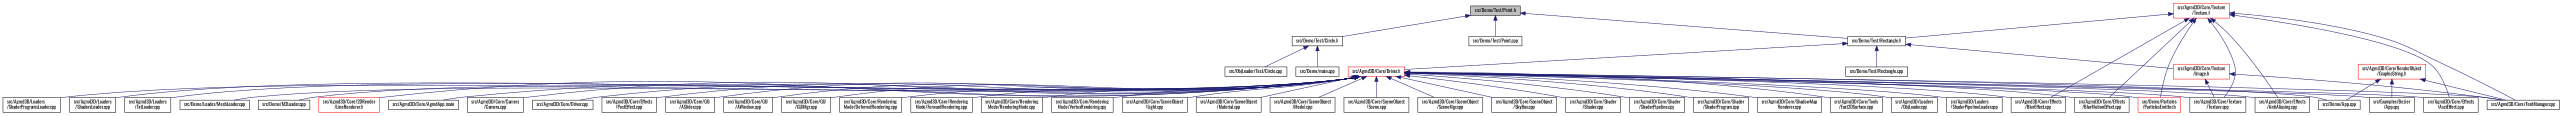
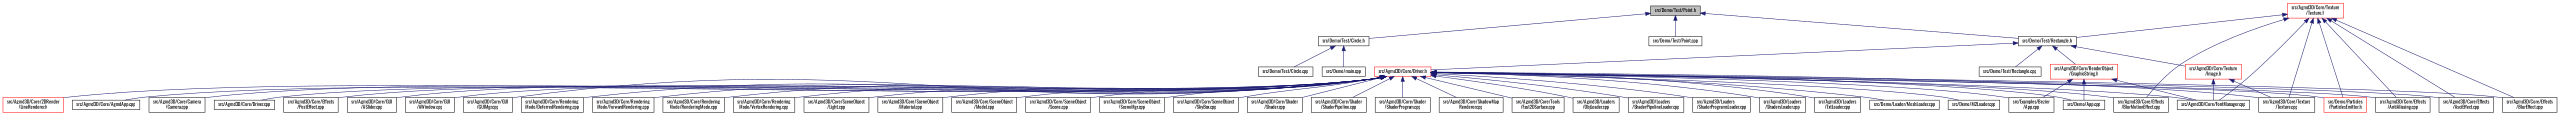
  digraph {
    fontname=Oswald
    node [color=black fillcolor=white fontname=Oswald fontsize=10 shape=record style=filled]
    edge [color=midnightblue dir=back fontname=Oswald fontsize=10 labelfontname=Helvetica labelfontsize=10 style=solid]
    n1 [fillcolor=grey75 fontcolor=black height=0.2 label="src/Demo/Test/Point.h" width=0.4]
    n2 [height=0.2 label="src/Demo/Test/Circle.h" width=0.4]
    n3 [height=0.2 label="src/Demo/Test/Point.cpp" width=0.4]
    n4 [height=0.2 label="src/Demo/Test/Rectangle.h" width=0.4]
    n5 [height=0.2 label="src/Demo/main.cpp" width=0.4]
-   n6 [height=0.2 label="src/ObjLoader/Test/Circle.cpp" width=0.4]
+   n6 [height=0.2 label="src/Demo/Test/Circle.cpp" width=0.4]
    n7 [color=red height=0.2 label="src/Agmd3D/Core/Driver.h" width=0.4]
    n8 [color=red height=0.2 label="src/Agmd3D/Core/RenderObject\l/GraphicString.h" width=0.4]
    n9 [color=red height=0.2 label="src/Agmd3D/Core/Texture\l/Image.h" width=0.4]
    n10 [height=0.2 label="src/Demo/Test/Rectangle.cpp" width=0.4]
    n11 [color=red height=0.2 label="src/Agmd3D/Core/2DRender\l/LineRenderer.h" width=0.4]
-   n12 [height=0.2 label="src/Agmd3D/Core/AgmdApp.main" width=0.4]
+   n12 [height=0.2 label="src/Agmd3D/Core/AgmdApp.cpp" width=0.4]
    n13 [height=0.2 label="src/Agmd3D/Core/Camera\l/Camera.cpp" width=0.4]
    n14 [height=0.2 label="src/Agmd3D/Core/Driver.cpp" width=0.4]
    n15 [height=0.2 label="src/Agmd3D/Core/Effects\l/AntiAliasing.cpp" width=0.4]
    n16 [height=0.2 label="src/Agmd3D/Core/Effects\l/AsciEffect.cpp" width=0.4]
    n17 [height=0.2 label="src/Agmd3D/Core/Effects\l/BlurEffect.cpp" width=0.4]
    n18 [height=0.2 label="src/Agmd3D/Core/Effects\l/BlurMotionEffect.cpp" width=0.4]
    n19 [height=0.2 label="src/Agmd3D/Core/Effects\l/PostEffect.cpp" width=0.4]
    n20 [height=0.2 label="src/Agmd3D/Core/FontManager.cpp" width=0.4]
    n21 [height=0.2 label="src/Agmd3D/Core/GUI\l/ASlider.cpp" width=0.4]
    n22 [height=0.2 label="src/Agmd3D/Core/GUI\l/AWindow.cpp" width=0.4]
    n23 [height=0.2 label="src/Agmd3D/Core/GUI\l/GUIMgr.cpp" width=0.4]
    n24 [height=0.2 label="src/Agmd3D/Core/Rendering\lMode/DeferredRendering.cpp" width=0.4]
    n25 [height=0.2 label="src/Agmd3D/Core/Rendering\lMode/ForwardRendering.cpp" width=0.4]
    n26 [height=0.2 label="src/Agmd3D/Core/Rendering\lMode/RenderingMode.cpp" width=0.4]
    n27 [height=0.2 label="src/Agmd3D/Core/Rendering\lMode/VertexRendering.cpp" width=0.4]
    n28 [height=0.2 label="src/Agmd3D/Core/SceneObject\l/Light.cpp" width=0.4]
    n29 [height=0.2 label="src/Agmd3D/Core/SceneObject\l/Material.cpp" width=0.4]
    n30 [height=0.2 label="src/Agmd3D/Core/SceneObject\l/Model.cpp" width=0.4]
    n31 [height=0.2 label="src/Agmd3D/Core/SceneObject\l/Scene.cpp" width=0.4]
    n32 [height=0.2 label="src/Agmd3D/Core/SceneObject\l/SceneMgr.cpp" width=0.4]
    n33 [height=0.2 label="src/Agmd3D/Core/SceneObject\l/SkyBox.cpp" width=0.4]
    n34 [height=0.2 label="src/Agmd3D/Core/Shader\l/Shader.cpp" width=0.4]
    n35 [height=0.2 label="src/Agmd3D/Core/Shader\l/ShaderPipeline.cpp" width=0.4]
    n36 [height=0.2 label="src/Agmd3D/Core/Shader\l/ShaderProgram.cpp" width=0.4]
    n37 [height=0.2 label="src/Agmd3D/Core/ShadowMap\lRenderer.cpp" width=0.4]
    n38 [height=0.2 label="src/Agmd3D/Core/Texture\l/Texture.cpp" width=0.4]
    n39 [height=0.2 label="src/Agmd3D/Core/Tools\l/Fast2DSurface.cpp" width=0.4]
    n40 [height=0.2 label="src/Agmd3D/Loaders\l/ObjLoader.cpp" width=0.4]
    n41 [height=0.2 label="src/Agmd3D/Loaders\l/ShaderPipelineLoader.cpp" width=0.4]
    n42 [height=0.2 label="src/Agmd3D/Loaders\l/ShaderProgramsLoader.cpp" width=0.4]
    n43 [height=0.2 label="src/Agmd3D/Loaders\l/ShadersLoader.cpp" width=0.4]
    n44 [height=0.2 label="src/Agmd3D/Loaders\l/TxtLoader.cpp" width=0.4]
    n45 [color=red height=0.2 label="src/Demo/Particles\l/ParticlesEmitter.h" width=0.4]
    n46 [height=0.2 label="src/Demo/App.cpp" width=0.4]
    n47 [height=0.2 label="src/Demo/Loader/MeshLoader.cpp" width=0.4]
    n48 [height=0.2 label="src/Demo/M2Loader.cpp" width=0.4]
    n49 [height=0.2 label="src/Examples/Bezier\l/App.cpp" width=0.4]
    n50 [color=red height=0.2 label="src/Agmd3D/Core/Texture\l/Texture.h" width=0.4]
    n1 -> n2
    n1 -> n3
    n1 -> n4
    n2 -> n5
    n2 -> n6
    n4 -> n7
+   n4 -> n8
    n4 -> n9
    n4 -> n10
    n7 -> n11
    n7 -> n12
    n7 -> n13
    n7 -> n14
    n7 -> n15
    n7 -> n16
    n7 -> n17
    n7 -> n18
    n7 -> n19
    n7 -> n20
    n7 -> n21
    n7 -> n22
    n7 -> n23
    n7 -> n24
    n7 -> n25
    n7 -> n26
    n7 -> n27
    n7 -> n28
    n7 -> n29
    n7 -> n30
    n7 -> n31
    n7 -> n32
    n7 -> n33
    n7 -> n34
    n7 -> n35
    n7 -> n36
    n7 -> n37
    n7 -> n38
    n7 -> n39
    n7 -> n40
    n7 -> n41
    n7 -> n42
    n7 -> n43
    n7 -> n44
    n7 -> n45
    n7 -> n46
    n7 -> n47
    n7 -> n48
    n7 -> n49
    n8 -> n20
    n8 -> n46
    n8 -> n49
    n9 -> n20
    n9 -> n38
    n50 -> n4
    n50 -> n15
    n50 -> n16
    n50 -> n17
    n50 -> n18
    n50 -> n20
    n50 -> n38
    n50 -> n45
  }
